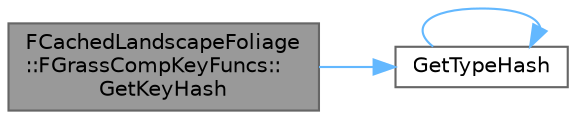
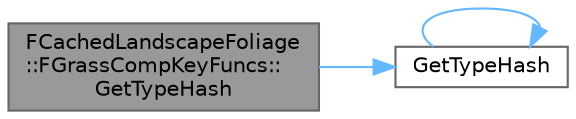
  digraph {
    rankdir=LR
    node [fontname=Helvetica fontsize=10 shape=box style=filled]
    edge [color=steelblue1 fontname=Helvetica fontsize=10 labelfontname=Helvetica labelfontsize=10 style=solid]
-   n1 [color=gray40 fillcolor=grey60 fontcolor=black height=0.2 label="FCachedLandscapeFoliage\l::FGrassCompKeyFuncs::\lGetKeyHash" width=0.4]
+   n1 [color=gray40 fillcolor=grey60 fontcolor=black height=0.2 label="FCachedLandscapeFoliage\l::FGrassCompKeyFuncs::\lGetTypeHash" width=0.4]
    n2 [color=grey40 fillcolor=white height=0.2 label=GetTypeHash width=0.4]
    n1 -> n2
    n2 -> n2
  }
